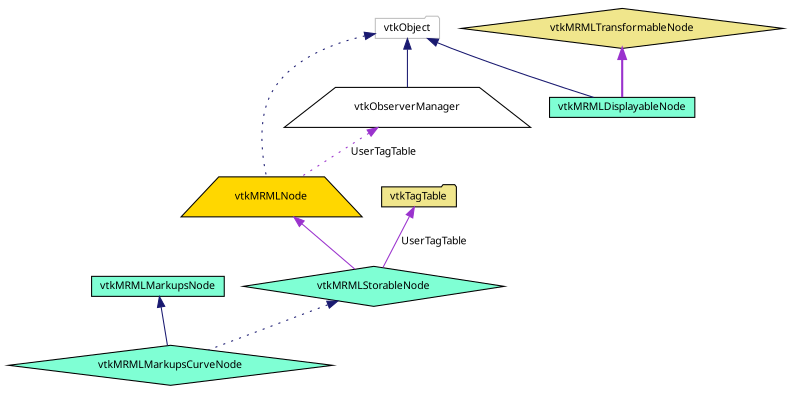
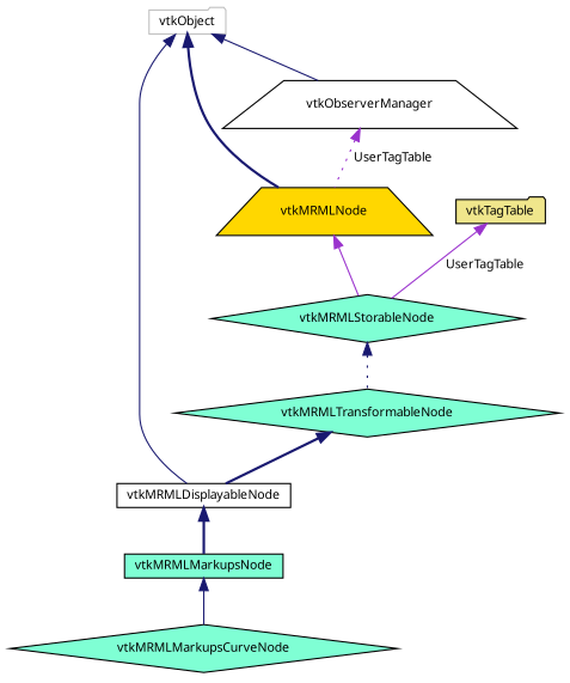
  digraph {
    fontname="Noto Sans"
    node [color=black fillcolor=aquamarine fontname="Noto Sans" fontsize=10 shape=diamond style=filled]
    edge [color=midnightblue dir=back fontname="Noto Sans" fontsize=10 labelfontname=Helvetica labelfontsize=10 style=solid]
    n1 [fontcolor=black height=0.2 label=vtkMRMLMarkupsCurveNode width=0.4]
    n2 [height=0.2 label=vtkMRMLMarkupsNode shape=box width=0.4]
-   n3 [height=0.2 label=vtkMRMLDisplayableNode shape=box width=0.4]
-   n4 [fillcolor=khaki height=0.2 label=vtkMRMLTransformableNode width=0.4]
+   n3 [fillcolor=white height=0.2 label=vtkMRMLDisplayableNode shape=box width=0.4]
+   n4 [height=0.2 label=vtkMRMLTransformableNode width=0.4]
    n5 [height=0.2 label=vtkMRMLStorableNode width=0.4]
    n6 [fillcolor=gold height=0.2 label=vtkMRMLNode shape=trapezium width=0.4]
    n7 [color=grey75 fillcolor=white height=0.2 label=vtkObject shape=folder width=0.4]
    n8 [fillcolor=white height=0.2 label=vtkObserverManager shape=trapezium width=0.4]
    n9 [fillcolor=khaki height=0.2 label=vtkTagTable shape=folder width=0.4]
    n2 -> n1
-   n4 -> n3 [color=darkorchid3 style=bold]
-   n5 -> n1 [style=dotted]
+   n3 -> n2 [style=bold]
+   n4 -> n3 [style=bold]
+   n5 -> n4 [style=dotted]
    n6 -> n5 [color=darkorchid3]
    n7 -> n3
-   n7 -> n6 [style=dotted]
+   n7 -> n6 [style=bold]
    n7 -> n8
    n8 -> n6 [color=darkorchid3 label=" UserTagTable" style=dotted]
    n9 -> n5 [color=darkorchid3 label=" UserTagTable"]
  }
